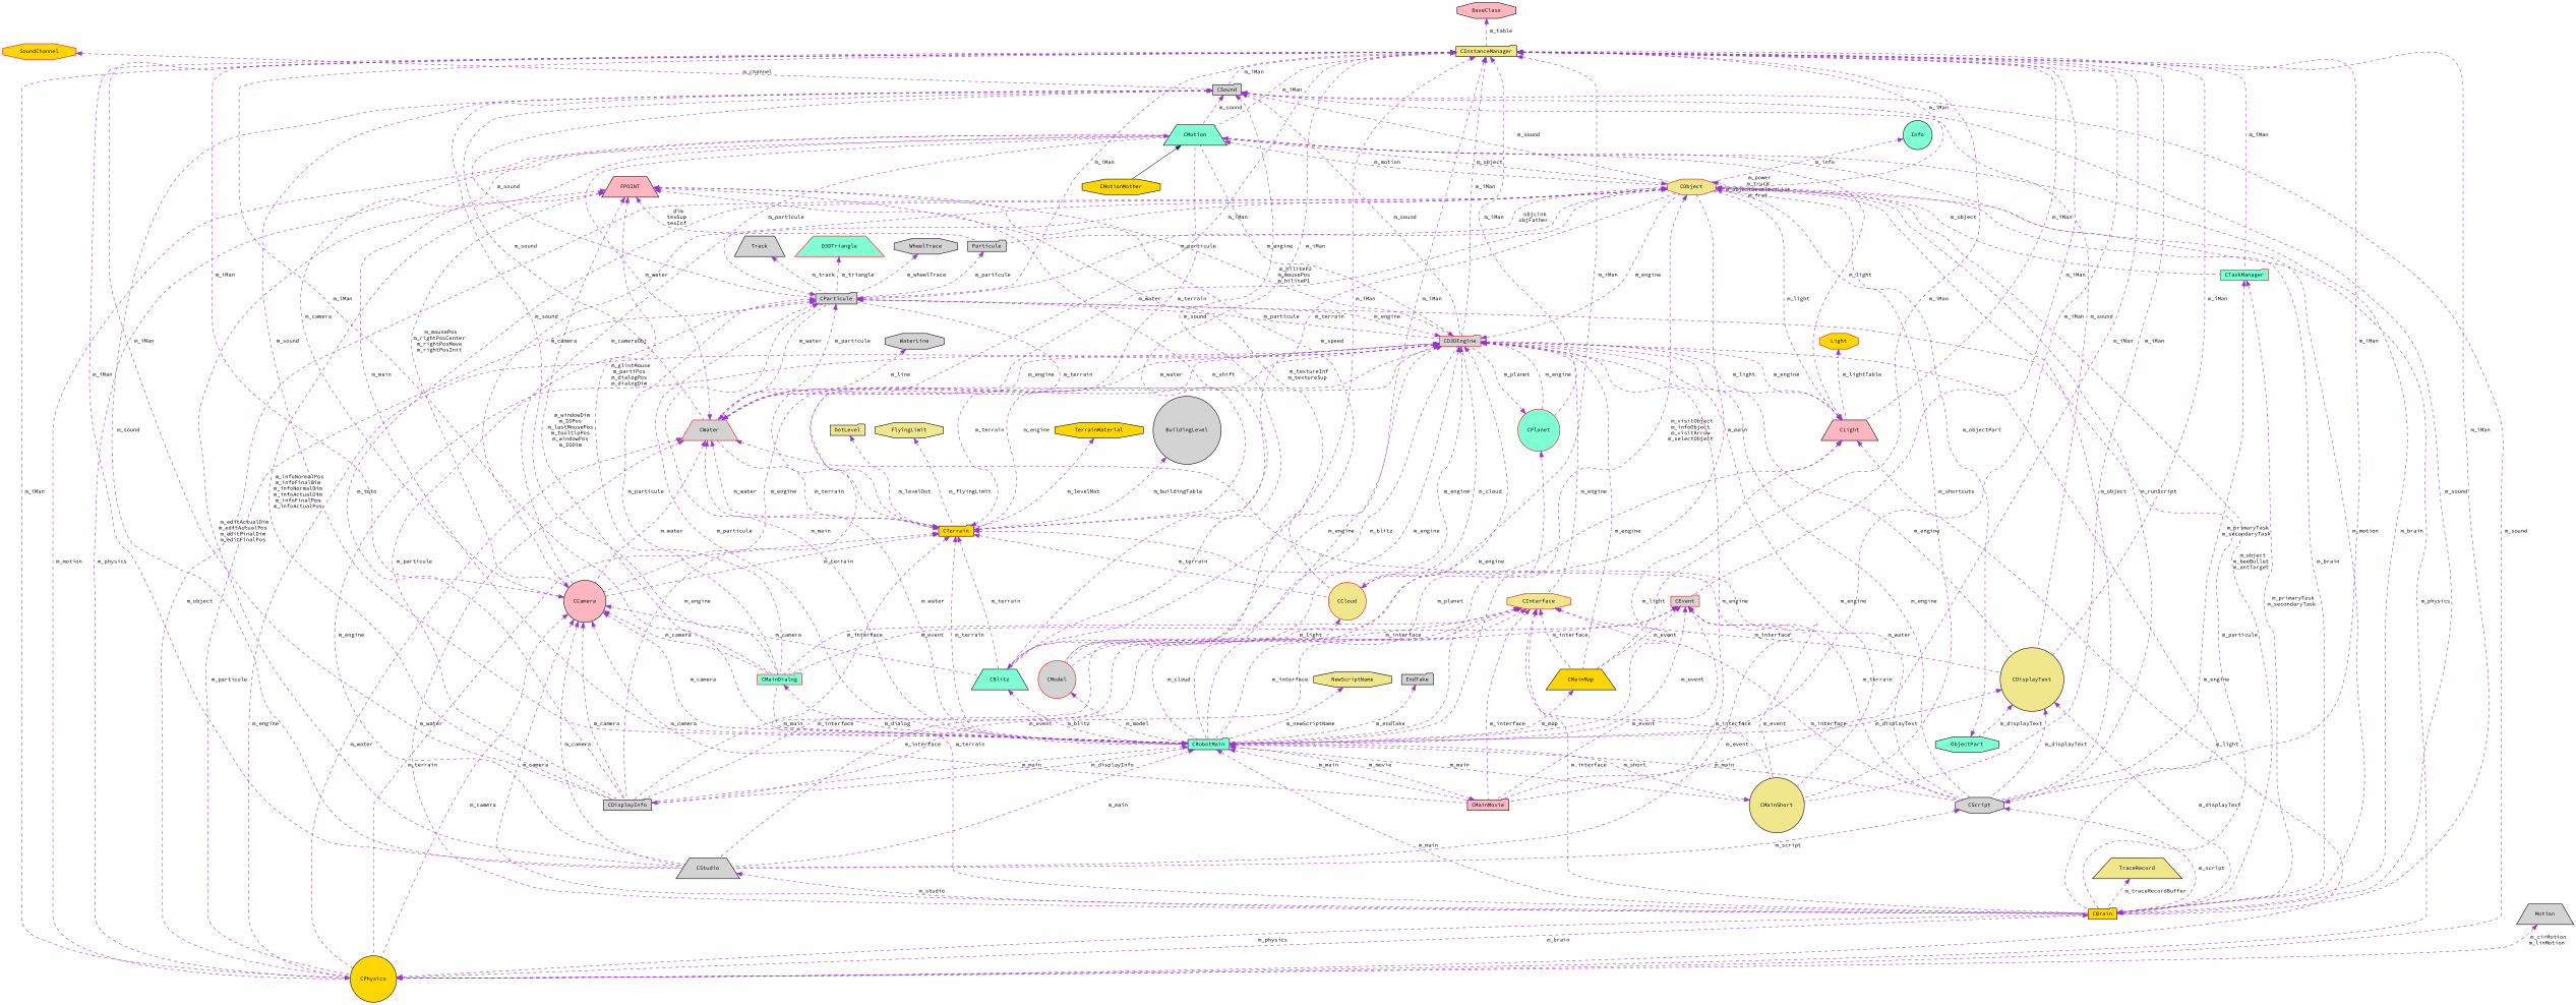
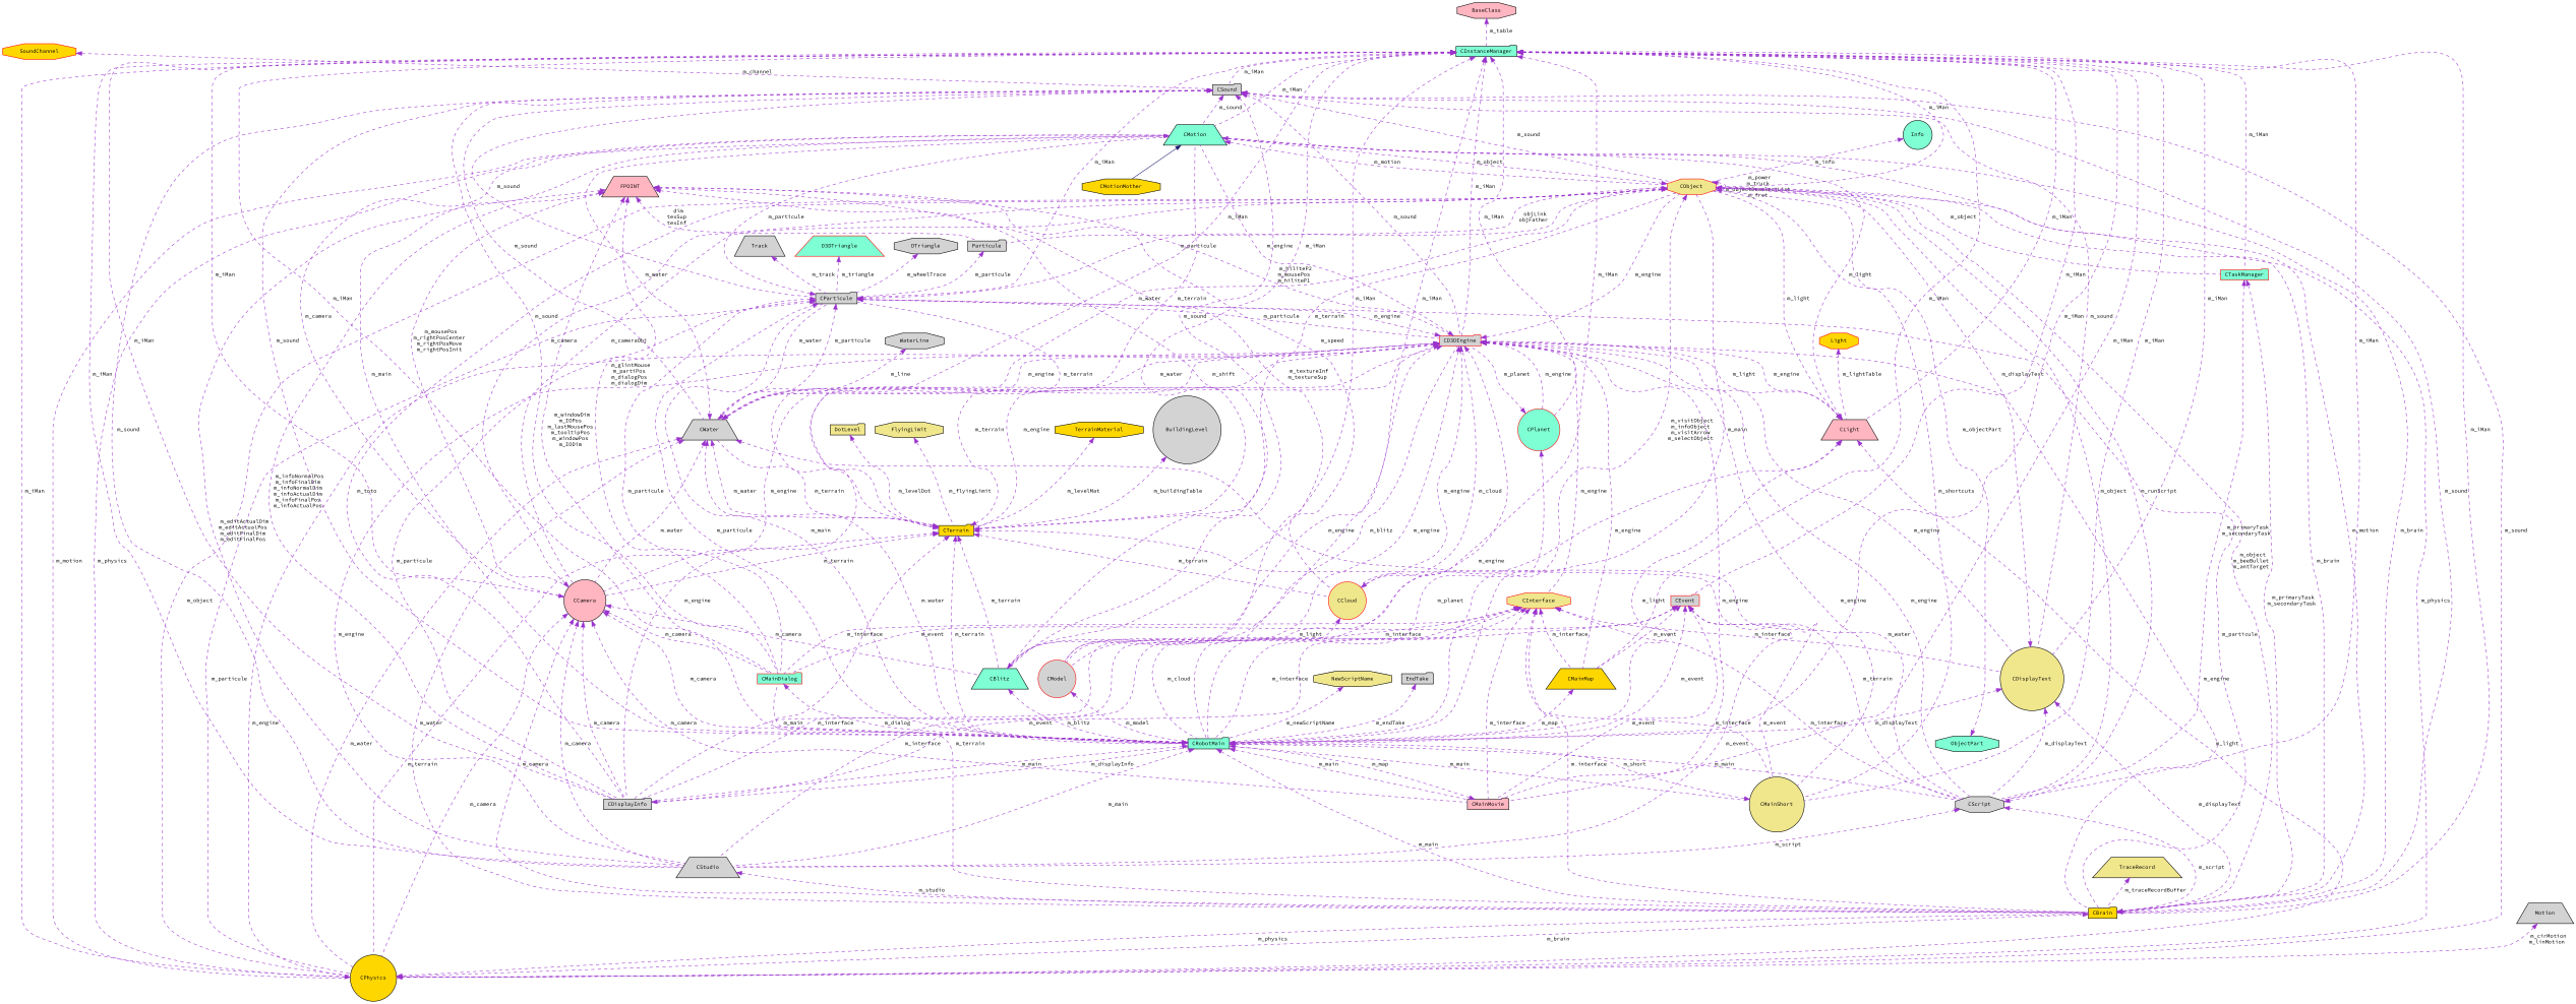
  digraph {
    fontname="Source Code Pro"
    node [color=black fillcolor=lightgrey fontname="Source Code Pro" fontsize=10 shape=folder style=filled]
    edge [color=darkorchid3 dir=back fontname="Source Code Pro" fontsize=10 labelfontname=Helvetica labelfontsize=10 style=dashed]
    n1 [fillcolor=gold fontcolor=black height=0.2 label=CMotionMother shape=octagon width=0.4]
    n2 [fillcolor=aquamarine height=0.2 label=CMotion shape=trapezium width=0.4]
    n3 [color=red fillcolor=khaki height=0.2 label=CObject shape=octagon width=0.4]
    n4 [fillcolor=gold height=0.2 label=CBrain width=0.4]
    n5 [fillcolor=gold height=0.2 label=CPhysics shape=circle width=0.4]
    n6 [fillcolor=aquamarine height=0.2 label=CRobotMain width=0.4]
    n7 [height=0.2 label=CDisplayInfo width=0.4]
    n8 [fillcolor=lightpink height=0.2 label=CCamera shape=circle width=0.4]
    n9 [height=0.2 label=CScript shape=octagon width=0.4]
    n10 [color=red fillcolor=aquamarine height=0.2 label=CTaskManager width=0.4]
    n11 [fillcolor=khaki height=0.2 label=CMainShort shape=circle width=0.4]
    n12 [height=0.2 label=Particule width=0.4]
    n13 [height=0.2 label=CParticule width=0.4]
-   n14 [color=red height=0.2 label=CWater shape=trapezium width=0.4]
+   n14 [height=0.2 label=CWater shape=trapezium width=0.4]
    n15 [color=red height=0.2 label=CD3DEngine width=0.4]
    n16 [color=red fillcolor=aquamarine height=0.2 label=CMainDialog width=0.4]
    n17 [fillcolor=gold height=0.2 label=CTerrain width=0.4]
    n18 [fillcolor=aquamarine height=0.2 label=CBlitz shape=trapezium width=0.4]
    n19 [fillcolor=khaki height=0.2 label=CDisplayText shape=circle width=0.4]
    n20 [color=red fillcolor=khaki height=0.2 label=CInterface shape=octagon width=0.4]
    n21 [fillcolor=lightpink height=0.2 label=CLight shape=trapezium width=0.4]
    n22 [color=red fillcolor=khaki height=0.2 label=CCloud shape=circle width=0.4]
    n23 [fillcolor=lightpink height=0.2 label=CMainMovie width=0.4]
    n24 [color=red height=0.2 label=CModel shape=circle width=0.4]
    n25 [color=red fillcolor=aquamarine height=0.2 label=CPlanet shape=circle width=0.4]
    n26 [fillcolor=gold height=0.2 label=CMainMap shape=trapezium width=0.4]
    n27 [height=0.2 label=CStudio shape=trapezium width=0.4]
-   n28 [fillcolor=khaki height=0.2 label=CInstanceManager width=0.4]
+   n28 [fillcolor=aquamarine height=0.2 label=CInstanceManager width=0.4]
    n29 [height=0.2 label=CSound width=0.4]
    n30 [color=red height=0.2 label=CEvent width=0.4]
    n31 [fillcolor=lightpink height=0.2 label=BaseClass shape=octagon width=0.4]
    n32 [fillcolor=gold height=0.2 label=TerrainMaterial shape=octagon width=0.4]
    n33 [height=0.2 label=BuildingLevel shape=circle width=0.4]
    n34 [fillcolor=khaki height=0.2 label=DotLevel width=0.4]
    n35 [fillcolor=lightpink height=0.2 label=FPOINT shape=trapezium width=0.4]
    n36 [color=red fillcolor=gold height=0.2 label=SoundChannel shape=octagon width=0.4]
    n37 [color=red fillcolor=gold height=0.2 label=Light shape=octagon width=0.4]
    n38 [fillcolor=khaki height=0.2 label=NewScriptName shape=octagon width=0.4]
    n39 [height=0.2 label=EndTake width=0.4]
    n40 [height=0.2 label=Motion shape=trapezium width=0.4]
    n41 [fillcolor=khaki height=0.2 label=TraceRecord shape=trapezium width=0.4]
    n42 [fillcolor=aquamarine height=0.2 label=ObjectPart shape=octagon width=0.4]
    n43 [fillcolor=aquamarine height=0.2 label=Info shape=circle width=0.4]
    n44 [fillcolor=khaki height=0.2 label=FlyingLimit shape=octagon width=0.4]
    n45 [height=0.2 label=WaterLine shape=octagon width=0.4]
    n46 [height=0.2 label=Track shape=trapezium width=0.4]
    n47 [color=red fillcolor=aquamarine height=0.2 label=D3DTriangle shape=trapezium width=0.4]
-   n48 [height=0.2 label=WheelTrace shape=octagon width=0.4]
+   n48 [height=0.2 label=DTriangle shape=octagon width=0.4]
    n2 -> n1 [color=midnightblue style=solid]
    n2 -> n3 [label=" m_motion"]
    n2 -> n4 [label=" m_motion"]
    n2 -> n5 [label=" m_motion"]
    n3 -> n2 [label=" m_object"]
    n3 -> n3 [label=" m_power\nm_truck\nm_objectDeselectList\nm_fret"]
    n3 -> n4 [label=" m_object\nm_beeBullet\nm_antTarget"]
    n3 -> n5 [label=" m_object"]
    n3 -> n6 [label=" m_visitObject\nm_infoObject\nm_visitArrow\nm_selectObject"]
    n3 -> n7 [label=" m_toto"]
    n3 -> n8 [label=" m_cameraObj"]
    n3 -> n9 [label=" m_object"]
    n3 -> n10 [label=" m_object"]
    n3 -> n11 [label=" m_shortcuts"]
    n3 -> n12 [label=" objLink\nobjFather"]
    n4 -> n2 [label=" m_brain"]
    n4 -> n3 [label=" m_brain"]
    n4 -> n5 [label=" m_brain"]
    n5 -> n2 [label=" m_physics"]
    n5 -> n3 [label=" m_physics"]
    n5 -> n4 [label=" m_physics"]
    n6 -> n2 [label=" m_main"]
    n6 -> n3 [label=" m_main"]
    n6 -> n4 [label=" m_main"]
    n6 -> n7 [label=" m_main"]
    n6 -> n9 [label=" m_main"]
    n6 -> n11 [label=" m_main"]
    n6 -> n13 [label=" m_main"]
    n6 -> n16 [label=" m_main"]
    n6 -> n23 [label=" m_main"]
    n6 -> n27 [label=" m_main"]
    n7 -> n6 [label=" m_displayInfo"]
    n8 -> n2 [label=" m_camera"]
    n8 -> n3 [label=" m_camera"]
    n8 -> n4 [label=" m_camera"]
    n8 -> n5 [label=" m_camera"]
    n8 -> n6 [label=" m_camera"]
    n8 -> n7 [label=" m_camera"]
    n8 -> n16 [label=" m_camera"]
    n8 -> n18 [label=" m_camera"]
    n8 -> n23 [label=" m_camera"]
    n8 -> n27 [label=" m_camera"]
    n9 -> n3 [label=" m_runScript"]
    n9 -> n4 [label=" m_script"]
    n9 -> n27 [label=" m_script"]
    n10 -> n4 [label=" m_primaryTask\nm_secondaryTask"]
    n10 -> n9 [label=" m_primaryTask\nm_secondaryTask"]
    n11 -> n6 [label=" m_short"]
    n12 -> n13 [label=" m_particule"]
    n13 -> n2 [label=" m_particule"]
    n13 -> n3 [label=" m_particule"]
    n13 -> n4 [label=" m_particule"]
    n13 -> n5 [label=" m_particule"]
    n13 -> n6 [label=" m_particule"]
    n13 -> n7 [label=" m_particule"]
    n13 -> n14 [label=" m_particule"]
    n13 -> n15 [label=" m_particule"]
    n13 -> n16 [label=" m_particule"]
    n14 -> n2 [label=" m_water"]
    n14 -> n3 [label=" m_water"]
    n14 -> n4 [label=" m_water"]
    n14 -> n5 [label=" m_water"]
    n14 -> n6 [label=" m_water"]
    n14 -> n8 [label=" m_water"]
    n14 -> n9 [label=" m_water"]
    n14 -> n13 [label=" m_water"]
    n14 -> n15 [label=" m_water"]
    n14 -> n17 [label=" m_water"]
    n15 -> n2 [label=" m_engine"]
    n15 -> n3 [label=" m_engine"]
    n15 -> n4 [label=" m_engine"]
    n15 -> n5 [label=" m_engine"]
    n15 -> n6 [label=" m_engine"]
    n15 -> n7 [label=" m_engine"]
    n15 -> n8 [label=" m_engine"]
    n15 -> n9 [label=" m_engine"]
    n15 -> n11 [label=" m_engine"]
    n15 -> n13 [label=" m_engine"]
    n15 -> n14 [label=" m_engine"]
    n15 -> n17 [label=" m_engine"]
    n15 -> n18 [label=" m_engine"]
    n15 -> n19 [label=" m_engine"]
    n15 -> n20 [label=" m_engine"]
    n15 -> n21 [label=" m_engine"]
    n15 -> n22 [label=" m_engine"]
    n15 -> n23 [label=" m_engine"]
    n15 -> n24 [label=" m_engine"]
    n15 -> n25 [label=" m_engine"]
    n15 -> n26 [label=" m_engine"]
    n15 -> n27 [label=" m_engine"]
    n16 -> n6 [label=" m_dialog"]
    n17 -> n2 [label=" m_terrain"]
    n17 -> n3 [label=" m_terrain"]
    n17 -> n4 [label=" m_terrain"]
    n17 -> n5 [label=" m_terrain"]
    n17 -> n6 [label=" m_terrain"]
    n17 -> n8 [label=" m_terrain"]
    n17 -> n9 [label=" m_terrain"]
    n17 -> n13 [label=" m_terrain"]
    n17 -> n14 [label=" m_terrain"]
    n17 -> n15 [label=" m_terrain"]
    n17 -> n18 [label=" m_terrain"]
    n17 -> n22 [label=" m_terrain"]
    n18 -> n6 [label=" m_blitz"]
    n18 -> n15 [label=" m_blitz"]
-   n19 -> n42 [label=" m_displayText"]
+   n19 -> n3 [label=" m_displayText"]
    n19 -> n4 [label=" m_displayText"]
    n19 -> n6 [label=" m_displayText"]
    n19 -> n9 [label=" m_displayText"]
    n20 -> n4 [label=" m_interface"]
    n20 -> n6 [label=" m_interface"]
    n20 -> n7 [label=" m_interface"]
    n20 -> n9 [label=" m_interface"]
    n20 -> n11 [label=" m_interface"]
    n20 -> n16 [label=" m_interface"]
    n20 -> n19 [label=" m_interface"]
    n20 -> n23 [label=" m_interface"]
    n20 -> n24 [label=" m_interface"]
    n20 -> n26 [label=" m_interface"]
    n20 -> n27 [label=" m_interface"]
    n21 -> n2 [label=" m_light"]
    n21 -> n3 [label=" m_light"]
    n21 -> n5 [label=" m_light"]
    n21 -> n6 [label=" m_light"]
    n21 -> n7 [label=" m_light"]
    n21 -> n15 [label=" m_light"]
    n22 -> n6 [label=" m_cloud"]
    n22 -> n15 [label=" m_cloud"]
-   n23 -> n6 [label=" m_movie"]
+   n23 -> n6 [label=" m_map"]
    n24 -> n6 [label=" m_model"]
    n25 -> n6 [label=" m_planet"]
    n25 -> n15 [label=" m_planet"]
    n26 -> n6 [label=" m_map"]
    n27 -> n4 [label=" m_studio"]
    n28 -> n2 [label=" m_iMan"]
    n28 -> n3 [label=" m_iMan"]
    n28 -> n4 [label=" m_iMan"]
    n28 -> n5 [label=" m_iMan"]
    n28 -> n6 [label=" m_iMan"]
    n28 -> n7 [label=" m_iMan"]
    n28 -> n8 [label=" m_iMan"]
    n28 -> n9 [label=" m_iMan"]
    n28 -> n10 [label=" m_iMan"]
    n28 -> n11 [label=" m_iMan"]
    n28 -> n13 [label=" m_iMan"]
    n28 -> n14 [label=" m_iMan"]
    n28 -> n15 [label=" m_iMan"]
    n28 -> n16 [label=" m_iMan"]
    n28 -> n17 [label=" m_iMan"]
    n28 -> n18 [label=" m_iMan"]
    n28 -> n19 [label=" m_iMan"]
    n28 -> n21 [label=" m_iMan"]
    n28 -> n22 [label=" m_iMan"]
    n28 -> n23 [label=" m_iMan"]
    n28 -> n24 [label=" m_iMan"]
    n28 -> n25 [label=" m_iMan"]
    n28 -> n26 [label=" m_iMan"]
    n28 -> n27 [label=" m_iMan"]
    n28 -> n29 [label=" m_iMan"]
    n28 -> n30 [label=" m_iMan"]
    n29 -> n2 [label=" m_sound"]
    n29 -> n3 [label=" m_sound"]
    n29 -> n4 [label=" m_sound"]
    n29 -> n5 [label=" m_sound"]
    n29 -> n6 [label=" m_sound"]
    n29 -> n13 [label=" m_sound"]
    n29 -> n14 [label=" m_sound"]
    n29 -> n15 [label=" m_sound"]
    n29 -> n16 [label=" m_sound"]
    n29 -> n18 [label=" m_sound"]
    n29 -> n19 [label=" m_sound"]
    n29 -> n27 [label=" m_sound"]
    n30 -> n6 [label=" m_event"]
    n30 -> n7 [label=" m_event"]
    n30 -> n11 [label=" m_event"]
    n30 -> n16 [label=" m_event"]
    n30 -> n23 [label=" m_event"]
    n30 -> n26 [label=" m_event"]
    n30 -> n27 [label=" m_event"]
    n31 -> n28 [label=" m_table"]
    n32 -> n17 [label=" m_levelMat"]
    n33 -> n17 [label=" m_buildingTable"]
    n34 -> n17 [label=" m_levelDot"]
    n35 -> n6 [label=" m_windowDim\nm_IOPos\nm_lastMousePos\nm_tooltipPos\nm_windowPos\nm_IODim"]
    n35 -> n7 [label=" m_infoNormalPos\nm_infoFinalDim\nm_infoNormalDim\nm_infoActualDim\nm_infoFinalPos\nm_infoActualPos"]
    n35 -> n8 [label=" m_mousePos\nm_rightPosCenter\nm_rightPosMove\nm_rightPosInit"]
    n35 -> n12 [label=" dim\ntexSup\ntexInf"]
    n35 -> n15 [label=" m_hiliteP2\nm_mousePos\nm_hiliteP1"]
    n35 -> n16 [label=" m_glintMouse\nm_partiPos\nm_dialogPos\nm_dialogDim"]
    n35 -> n18 [label=" m_shift"]
    n35 -> n22 [label=" m_speed"]
    n35 -> n24 [label=" m_textureInf\nm_textureSup"]
    n35 -> n27 [label=" m_editActualDim\nm_editActualPos\nm_editFinalDim\nm_editFinalPos"]
    n36 -> n29 [label=" m_channel"]
    n37 -> n21 [label=" m_lightTable"]
    n38 -> n6 [label=" m_newScriptName"]
    n39 -> n6 [label=" m_endTake"]
    n40 -> n5 [label=" m_cirMotion\nm_linMotion"]
    n41 -> n4 [label=" m_traceRecordBuffer"]
    n42 -> n3 [label=" m_objectPart"]
    n43 -> n3 [label=" m_info"]
    n44 -> n17 [label=" m_flyingLimit"]
    n45 -> n14 [label=" m_line"]
    n46 -> n13 [label=" m_track"]
    n47 -> n13 [label=" m_triangle"]
    n48 -> n13 [label=" m_wheelTrace"]
  }
